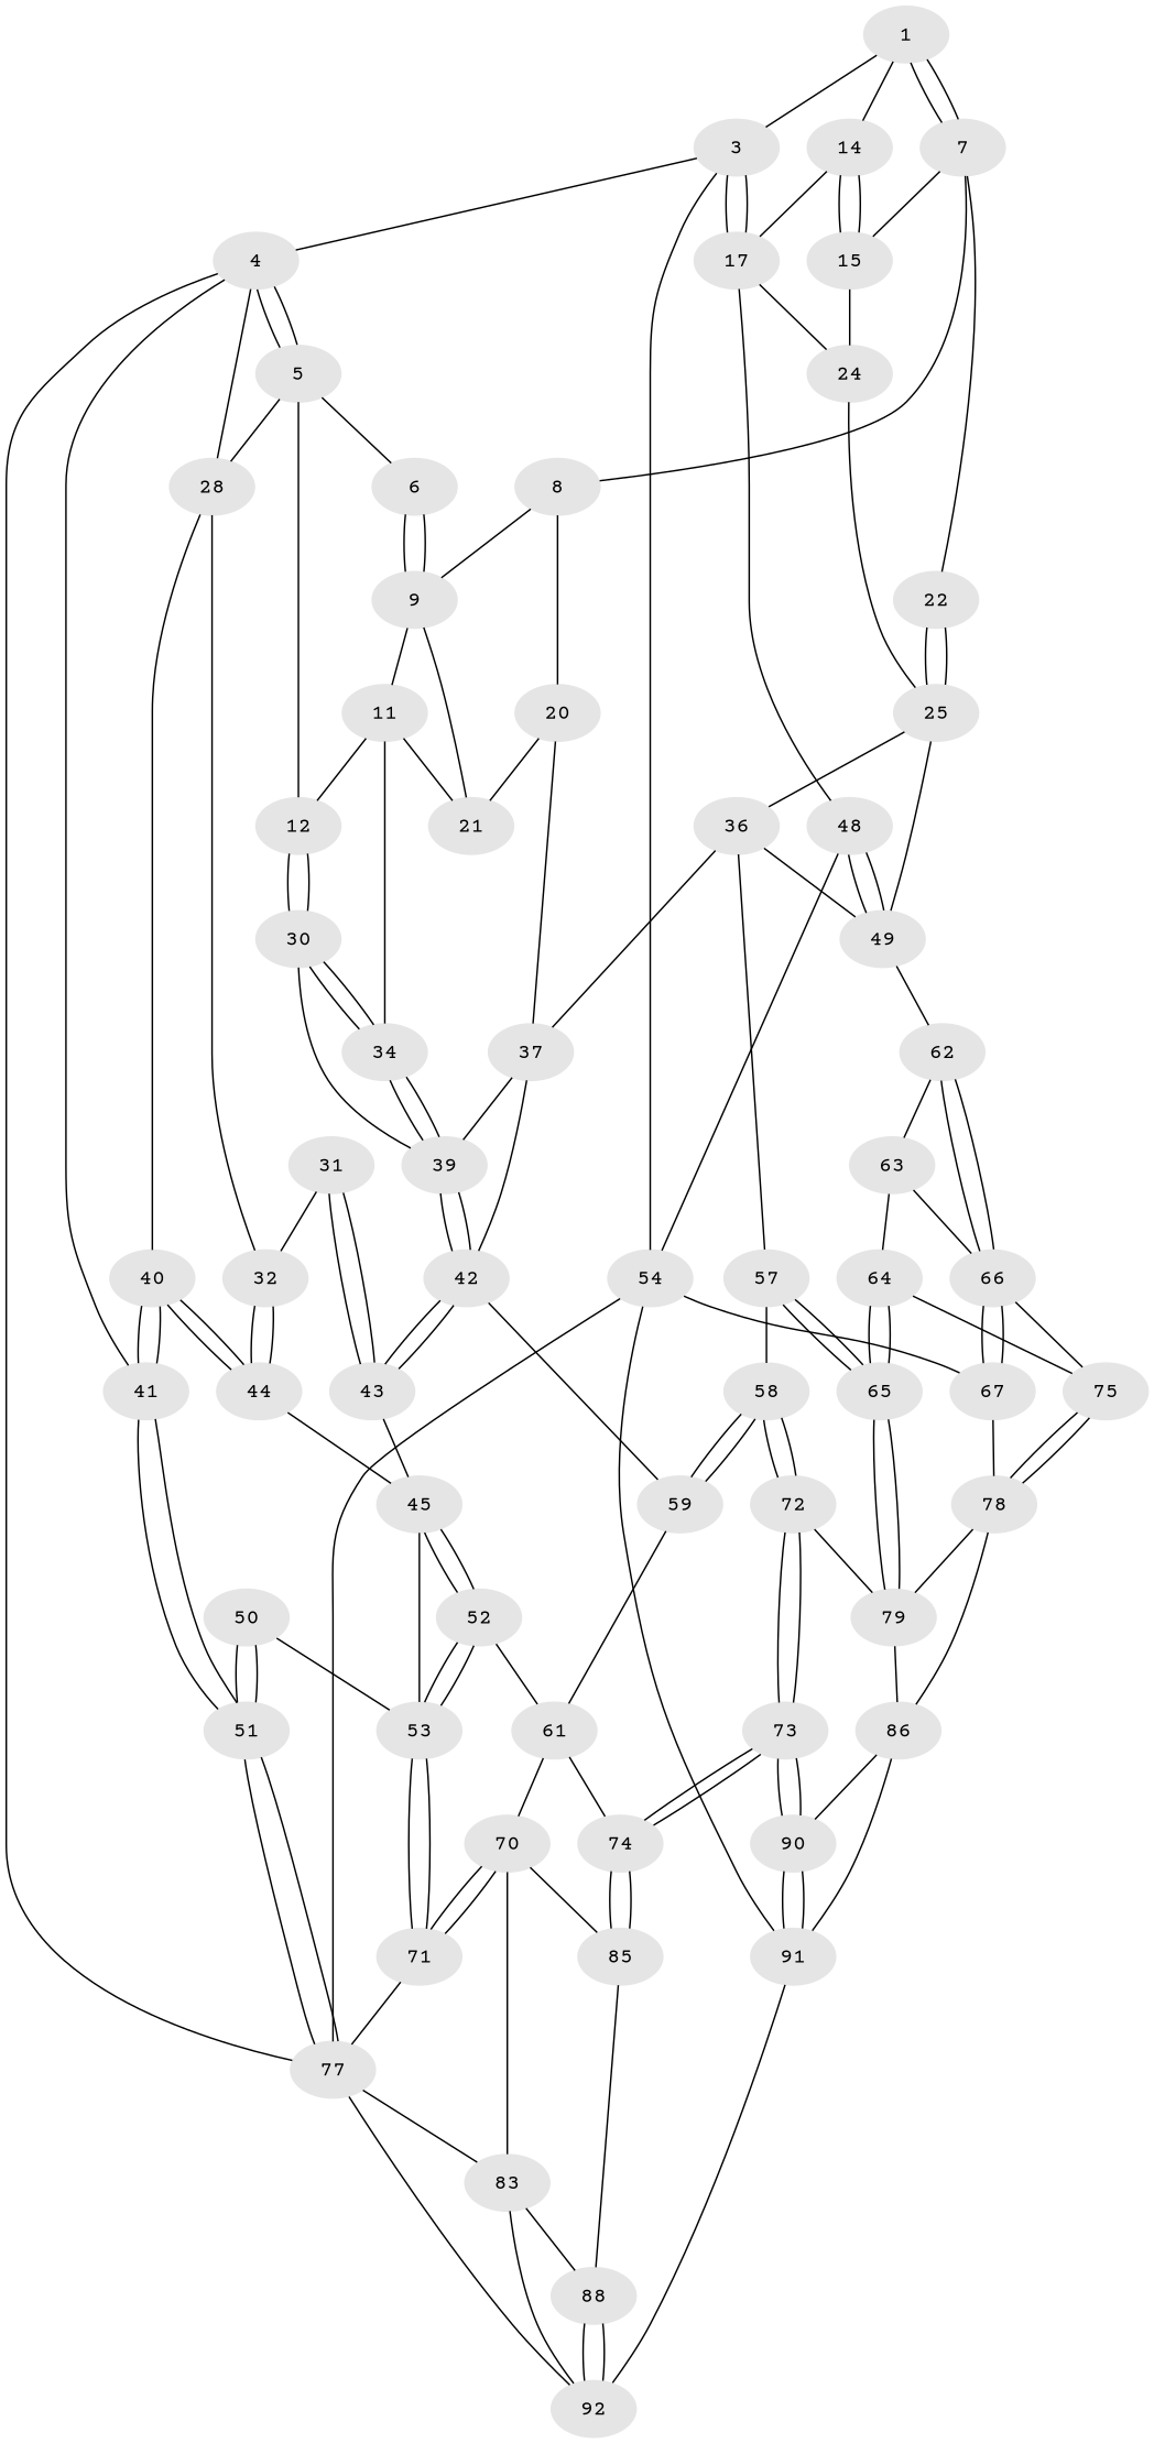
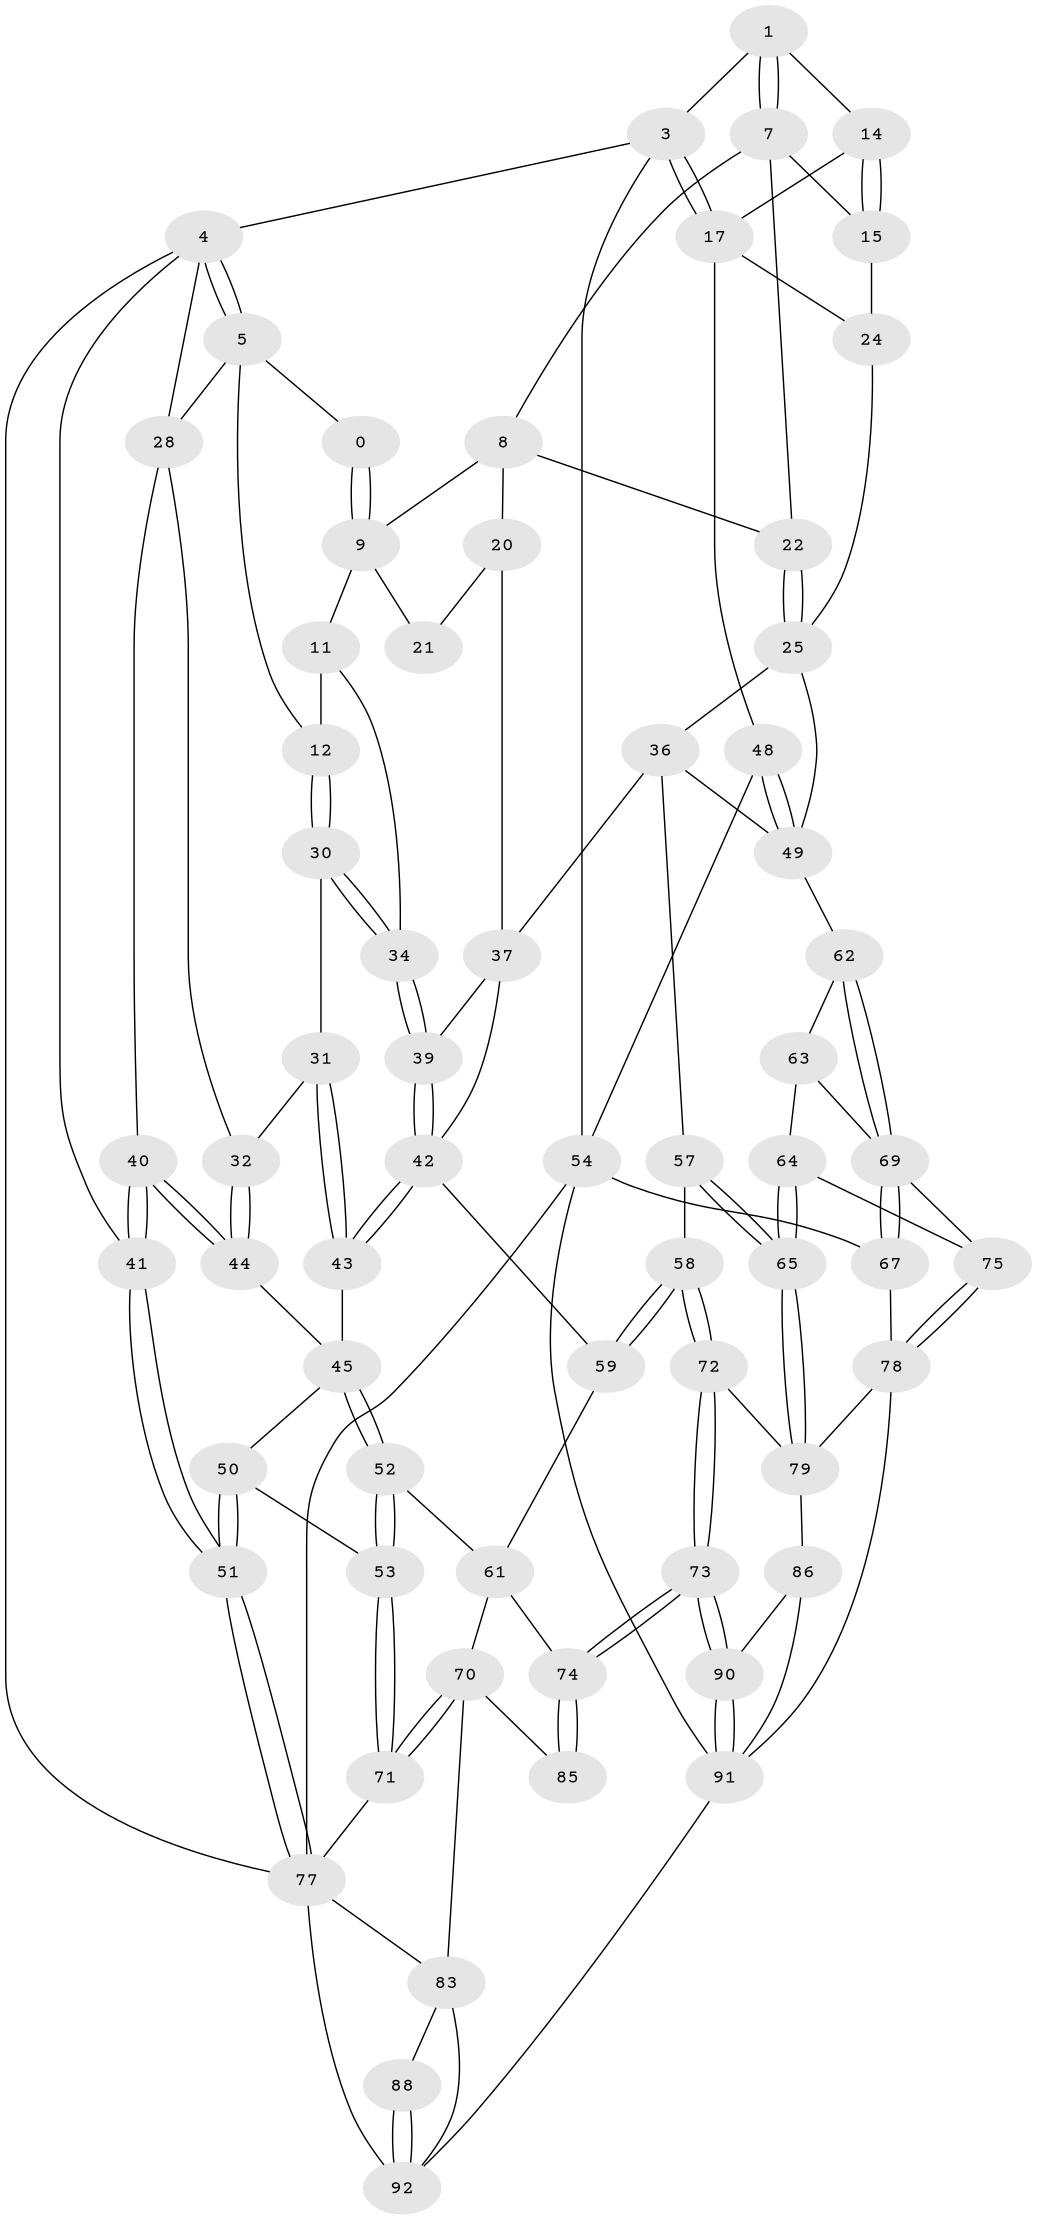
  graph {
    fontname="Courier Prime"
    node [color=gray90 fontname="Courier Prime" style=filled]
    edge [fontname="Courier Prime"]
    1 [super="+2"]
    3
    7 [super="+16"]
    14 [super="+18"]
    4 [super="+29"]
    17 [super="+26"]
    54 [super="+55"]
    8 [super="+19"]
    15 [super="+23"]
    22
    5 [super="+13"]
    28 [super="+33"]
    41
    77 [super="+81"]
    24
    48
    67
    91 [super="+94"]
-   6
+   6 [label=0]
    12
    32
    40
    51
    83 [super="+89"]
    92 [super="+93"]
    9 [super="+10"]
    30
    11 [super="+27"]
    21
    20
    25 [super="+35"]
    37 [super="+38"]
    34
    39
    31
    49 [super="+60"]
    42 [super="+47"]
    36 [super="+56"]
    57
    62
    44
    43
    45 [super="+46"]
    58
    65
    59
    61 [super="+69"]
    50
    52
    53
    63
-   66 [super="+68"]
+   66 [super="+68" label=69]
    71 [super="+76"]
    70 [super="+82"]
    74
    78 [super="+84"]
    72
    79 [super="+80"]
    73
    85
    64
    75
    86 [super="+87"]
    88
    90
    1 -- 3
    1 -- 7
    1 -- 7
    1 -- 14
    3 -- 4
    3 -- 17
    3 -- 17
    3 -- 54
    7 -- 8
    7 -- 15
    7 -- 22
    14 -- 17
    14 -- 15 [weight=2]
    14 -- 15
    4 -- 5
    4 -- 5
    4 -- 28
    4 -- 41
    4 -- 77
    17 -- 24
    17 -- 48
    54 -- 77
    54 -- 67
    54 -- 91
+   8 -- 22
    8 -- 9
    8 -- 20
    15 -- 24
    22 -- 25
    22 -- 25
    5 -- 28
    5 -- 6
    5 -- 12
    28 -- 32
    28 -- 40
    41 -- 51
    41 -- 51
    77 -- 83
    77 -- 92
    24 -- 25
    48 -- 54
    48 -- 49
    48 -- 49
    67 -- 78
    91 -- 92
    6 -- 9
    6 -- 9
    12 -- 30
    12 -- 30
    32 -- 44
    32 -- 44
    40 -- 41
    40 -- 41
    40 -- 44
    40 -- 44
    51 -- 77
    51 -- 77
    83 -- 92
    83 -- 88
    9 -- 11
    9 -- 21
    30 -- 34
    30 -- 34
-   30 -- 39
+   30 -- 31
    11 -- 12
-   11 -- 21
    11 -- 34
    20 -- 21
    20 -- 37
    25 -- 49
    25 -- 36
    37 -- 39
    37 -- 42
    34 -- 39
    34 -- 39
    39 -- 42
    39 -- 42
    31 -- 32
    31 -- 43
    31 -- 43
    49 -- 62
    42 -- 43
    42 -- 43
    42 -- 59
    36 -- 37
    36 -- 49
    36 -- 57
    57 -- 58
    57 -- 65
    57 -- 65
    62 -- 63
    62 -- 66
    62 -- 66
    44 -- 45
    43 -- 45
-   45 -- 53
+   45 -- 50
    45 -- 52
    45 -- 52
    58 -- 59
    58 -- 59
    58 -- 72
    58 -- 72
    65 -- 79
    65 -- 79
    59 -- 61
    61 -- 70
    61 -- 74
    50 -- 51
    50 -- 51
    50 -- 53
    52 -- 61
    52 -- 53
    52 -- 53
    53 -- 71
    53 -- 71
    63 -- 66
    63 -- 64
    66 -- 67
    66 -- 67
    66 -- 75
    71 -- 77
    70 -- 83
    70 -- 71
    70 -- 71
    70 -- 85
    74 -- 85
    74 -- 85
    78 -- 79
-   78 -- 86
+   78 -- 91
    72 -- 79
    72 -- 73
    72 -- 73
    79 -- 86
    73 -- 74
    73 -- 74
    73 -- 90
    73 -- 90
-   85 -- 88
    64 -- 65
    64 -- 65
    64 -- 75
    75 -- 78
    75 -- 78
    86 -- 91
    86 -- 90
    88 -- 92
    88 -- 92
    90 -- 91
    90 -- 91
  }
